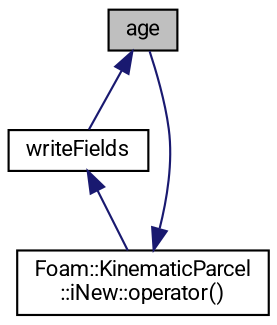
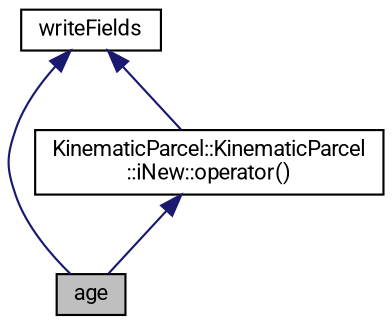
  digraph {
    fontname=Roboto
    rankdir=TB
    node [color=black fontname=Roboto fontsize=10 shape=record]
    edge [color=midnightblue dir=back fontname=Roboto fontsize=10 labelfontname=FreeSans labelfontsize=10 style=solid]
    n1 [fillcolor=grey75 fontcolor=black height=0.2 label=age style=filled width=0.4]
    n2 [height=0.2 label=writeFields width=0.4]
-   n3 [height=0.2 label="Foam::KinematicParcel\l::iNew::operator()" width=0.4]
-   n1 -> n2
+   n3 [height=0.2 label="KinematicParcel::KinematicParcel\l::iNew::operator()" width=0.4]
+   n2 -> n1
    n2 -> n3
    n3 -> n1
  }
